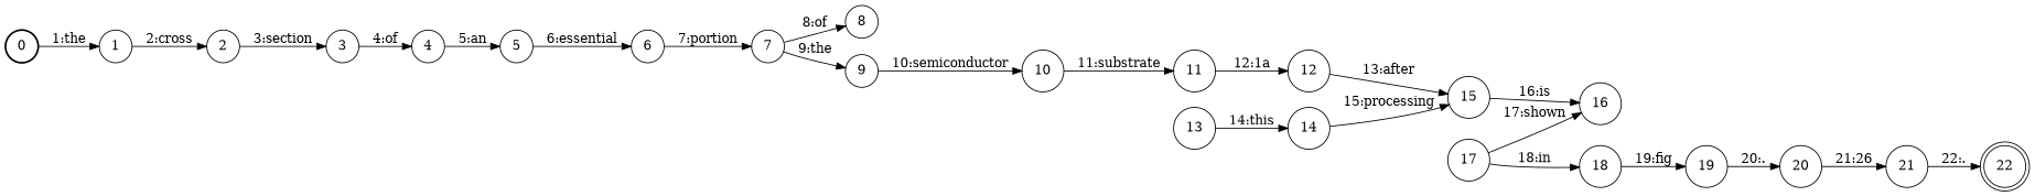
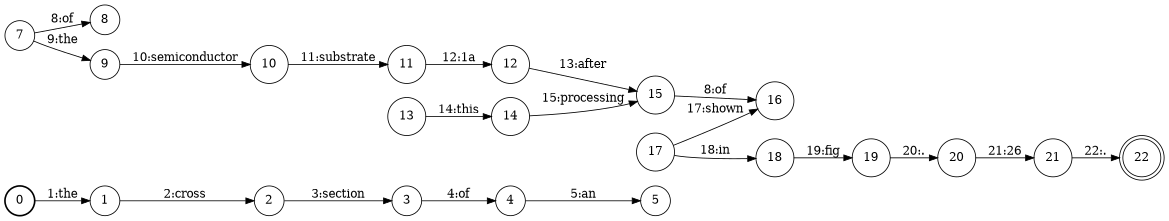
  digraph {
    nodesep=0.25
    rankdir=LR
    ranksep=0.4
    node [fontsize=14 shape=circle style=solid]
    edge [fontsize=14]
    n1 [label=0 style=bold]
    n2 [label=1]
    n3 [label=2]
    n4 [label=3]
    n5 [label=4]
    n6 [label=5]
-   n7 [label=6]
    n8 [label=7]
    n9 [label=8]
    n10 [label=9]
    n11 [label=10]
    n12 [label=11]
    n13 [label=12]
    n14 [label=15]
    n15 [label=13]
    n16 [label=14]
    n17 [label=16]
    n18 [label=17]
    n19 [label=18]
    n20 [label=19]
    n21 [label=20]
    n22 [label=21]
    n23 [label=22 shape=doublecircle]
    n1 -> n2 [label="1:the"]
    n2 -> n3 [label="2:cross"]
    n3 -> n4 [label="3:section"]
    n4 -> n5 [label="4:of"]
    n5 -> n6 [label="5:an"]
-   n6 -> n7 [label="6:essential"]
-   n7 -> n8 [label="7:portion"]
    n8 -> n9 [label="8:of"]
    n8 -> n10 [label="9:the"]
    n10 -> n11 [label="10:semiconductor"]
    n11 -> n12 [label="11:substrate"]
    n12 -> n13 [label="12:1a"]
    n13 -> n14 [label="13:after"]
-   n14 -> n17 [label="16:is"]
+   n14 -> n17 [label="8:of"]
    n15 -> n16 [label="14:this"]
    n16 -> n14 [label="15:processing"]
    n18 -> n17 [label="17:shown"]
    n18 -> n19 [label="18:in"]
    n19 -> n20 [label="19:fig"]
    n20 -> n21 [label="20:."]
    n21 -> n22 [label="21:26"]
    n22 -> n23 [label="22:."]
  }
